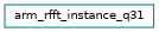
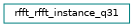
  digraph {
    rankdir=TB
-   n1 [color=teal fillcolor=white fontname=Helvetica fontsize=10 height=0.2 label=arm_rfft_instance_q31 shape=box style=filled width=0.4]
+   n1 [color=teal fillcolor=white fontname=Helvetica fontsize=10 height=0.2 label=rfft_rfft_instance_q31 shape=box style=filled width=0.4]
  }
